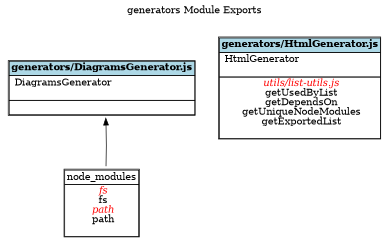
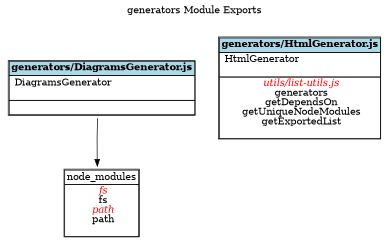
  digraph {
    label="generators Module Exports"
    labelloc=t
    node [shape=none]
    n1 [label=<<TABLE cellspacing="0" cellborder="1" align="left"> <TR><TD bgcolor="lightblue" align="center"><B>generators/DiagramsGenerator.js</B></TD></TR> <TR><TD align="left"> DiagramsGenerator<BR/> </TD></TR> <TR><TD align="center"> </TD></TR> </TABLE>>]
    n2 [label=<<TABLE cellspacing="0" cellborder="1" align="left"> <TR><TD>node_modules</TD></TR> <TR><TD align="center"> <font color="red"><I>fs</I></font><BR/> fs<BR/> <font color="red"><I>path</I></font><BR/> path<BR/> </TD></TR> </TABLE>>]
-   n3 [label=<<TABLE cellspacing="0" cellborder="1" align="left"> <TR><TD bgcolor="lightblue" align="center"><B>generators/HtmlGenerator.js</B></TD></TR> <TR><TD align="left"> HtmlGenerator<BR/> </TD></TR> <TR><TD align="center"> <font color="red"><I>utils/list-utils.js</I></font><BR/> getUsedByList<BR/> getDependsOn<BR/> getUniqueNodeModules<BR/> getExportedList<BR/> </TD></TR> </TABLE>>]
-   n2 -> n1
+   n3 [label=<<TABLE cellspacing="0" cellborder="1" align="left"> <TR><TD bgcolor="lightblue" align="center"><B>generators/HtmlGenerator.js</B></TD></TR> <TR><TD align="left"> HtmlGenerator<BR/> </TD></TR> <TR><TD align="center"> <font color="red"><I>utils/list-utils.js</I></font><BR/> generators<BR/> getDependsOn<BR/> getUniqueNodeModules<BR/> getExportedList<BR/> </TD></TR> </TABLE>>]
+   n1 -> n2
  }
